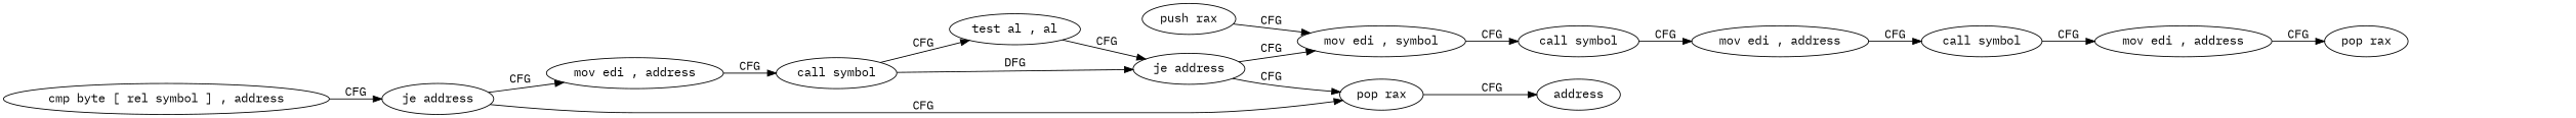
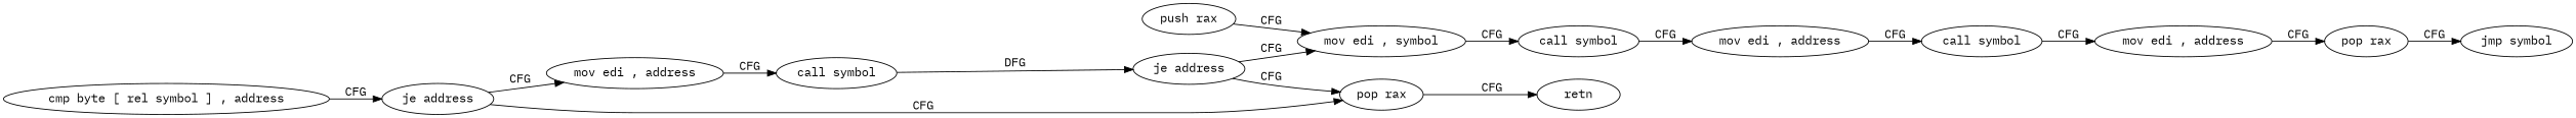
  digraph {
    fontname="IBM Plex Mono"
    rankdir=LR
    node [fontname="IBM Plex Mono"]
    edge [fontname="IBM Plex Mono"]
    n1 [label="push rax"]
    n2 [label="mov edi , symbol"]
    n3 [label="cmp byte [ rel symbol ] , address"]
    n4 [label="je address"]
    n5 [label="pop rax"]
    n6 [label="mov edi , address"]
-   n7 [label=address]
+   n7 [label=retn]
    n8 [label="call symbol"]
-   n9 [label="test al , al"]
    n10 [label="je address"]
    n11 [label="call symbol"]
    n12 [label="mov edi , address"]
    n13 [label="call symbol"]
    n14 [label="mov edi , address"]
    n15 [label="pop rax"]
+   n16 [label="jmp symbol"]
    n1 -> n2 [label=CFG]
    n2 -> n11 [label=CFG]
    n3 -> n4 [label=CFG]
    n4 -> n5 [label=CFG]
    n4 -> n6 [label=CFG]
    n5 -> n7 [label=CFG]
    n6 -> n8 [label=CFG]
-   n8 -> n9 [label=CFG]
    n8 -> n10 [label=DFG]
-   n9 -> n10 [label=CFG]
    n10 -> n2 [label=CFG]
    n10 -> n5 [label=CFG]
    n11 -> n12 [label=CFG]
    n12 -> n13 [label=CFG]
    n13 -> n14 [label=CFG]
    n14 -> n15 [label=CFG]
+   n15 -> n16 [label=CFG]
  }
